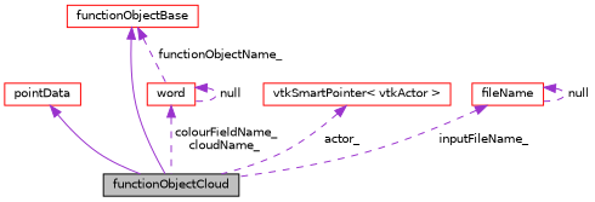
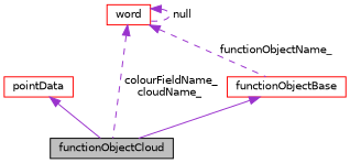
  digraph {
    node [color=red fontname=Helvetica fontsize=10 shape=record]
    edge [color=darkorchid3 dir=back fontname=Helvetica fontsize=10 labelfontname=Helvetica labelfontsize=10 style=dashed]
    n1 [color=black fillcolor=grey75 fontcolor=black height=0.2 label=functionObjectCloud style=filled width=0.4]
    n2 [height=0.2 label=pointData width=0.4]
    n3 [height=0.2 label=functionObjectBase width=0.4]
    n4 [height=0.2 label=word width=0.4]
-   n5 [height=0.2 label="vtkSmartPointer\< vtkActor \>" width=0.4]
-   n6 [height=0.2 label=fileName width=0.4]
    n2 -> n1 [style=solid]
    n3 -> n1 [style=solid]
    n4 -> n1 [label=" colourFieldName_\ncloudName_"]
-   n3 -> n4 [label=" functionObjectName_"]
+   n4 -> n3 [label=" functionObjectName_"]
    n4 -> n4 [label=" null"]
-   n5 -> n1 [label=" actor_"]
-   n6 -> n1 [label=" inputFileName_"]
-   n6 -> n6 [label=" null"]
  }
